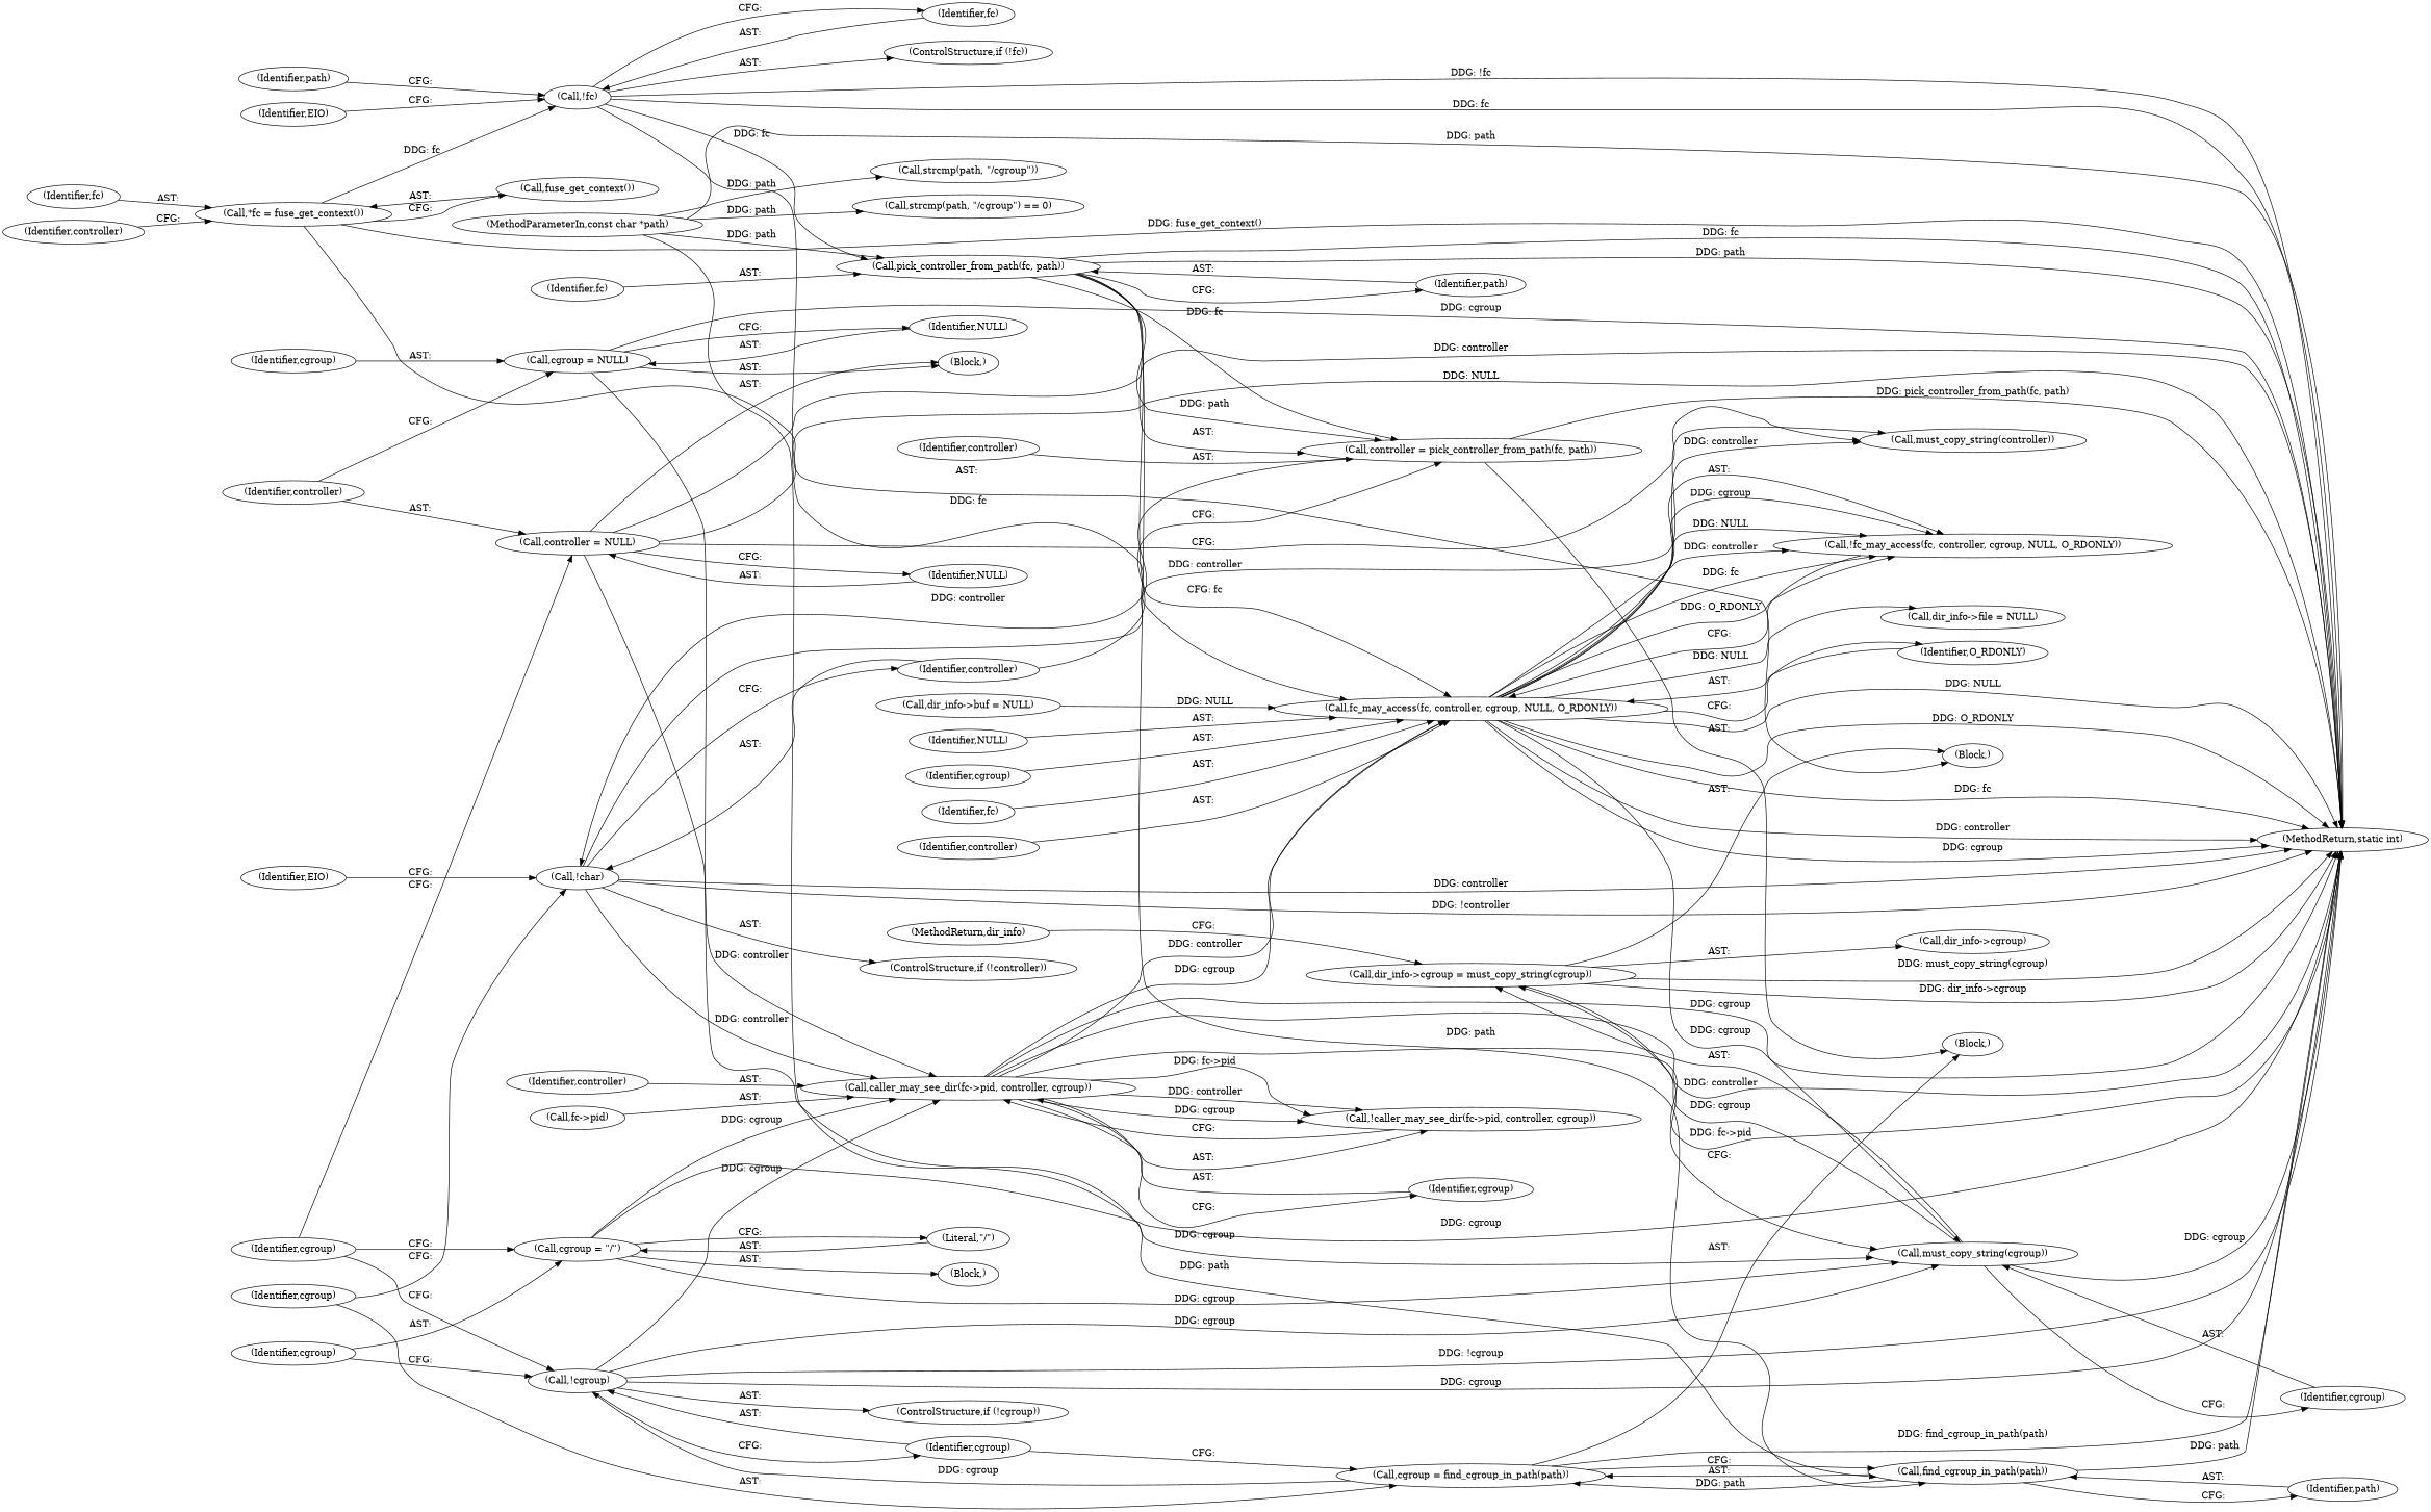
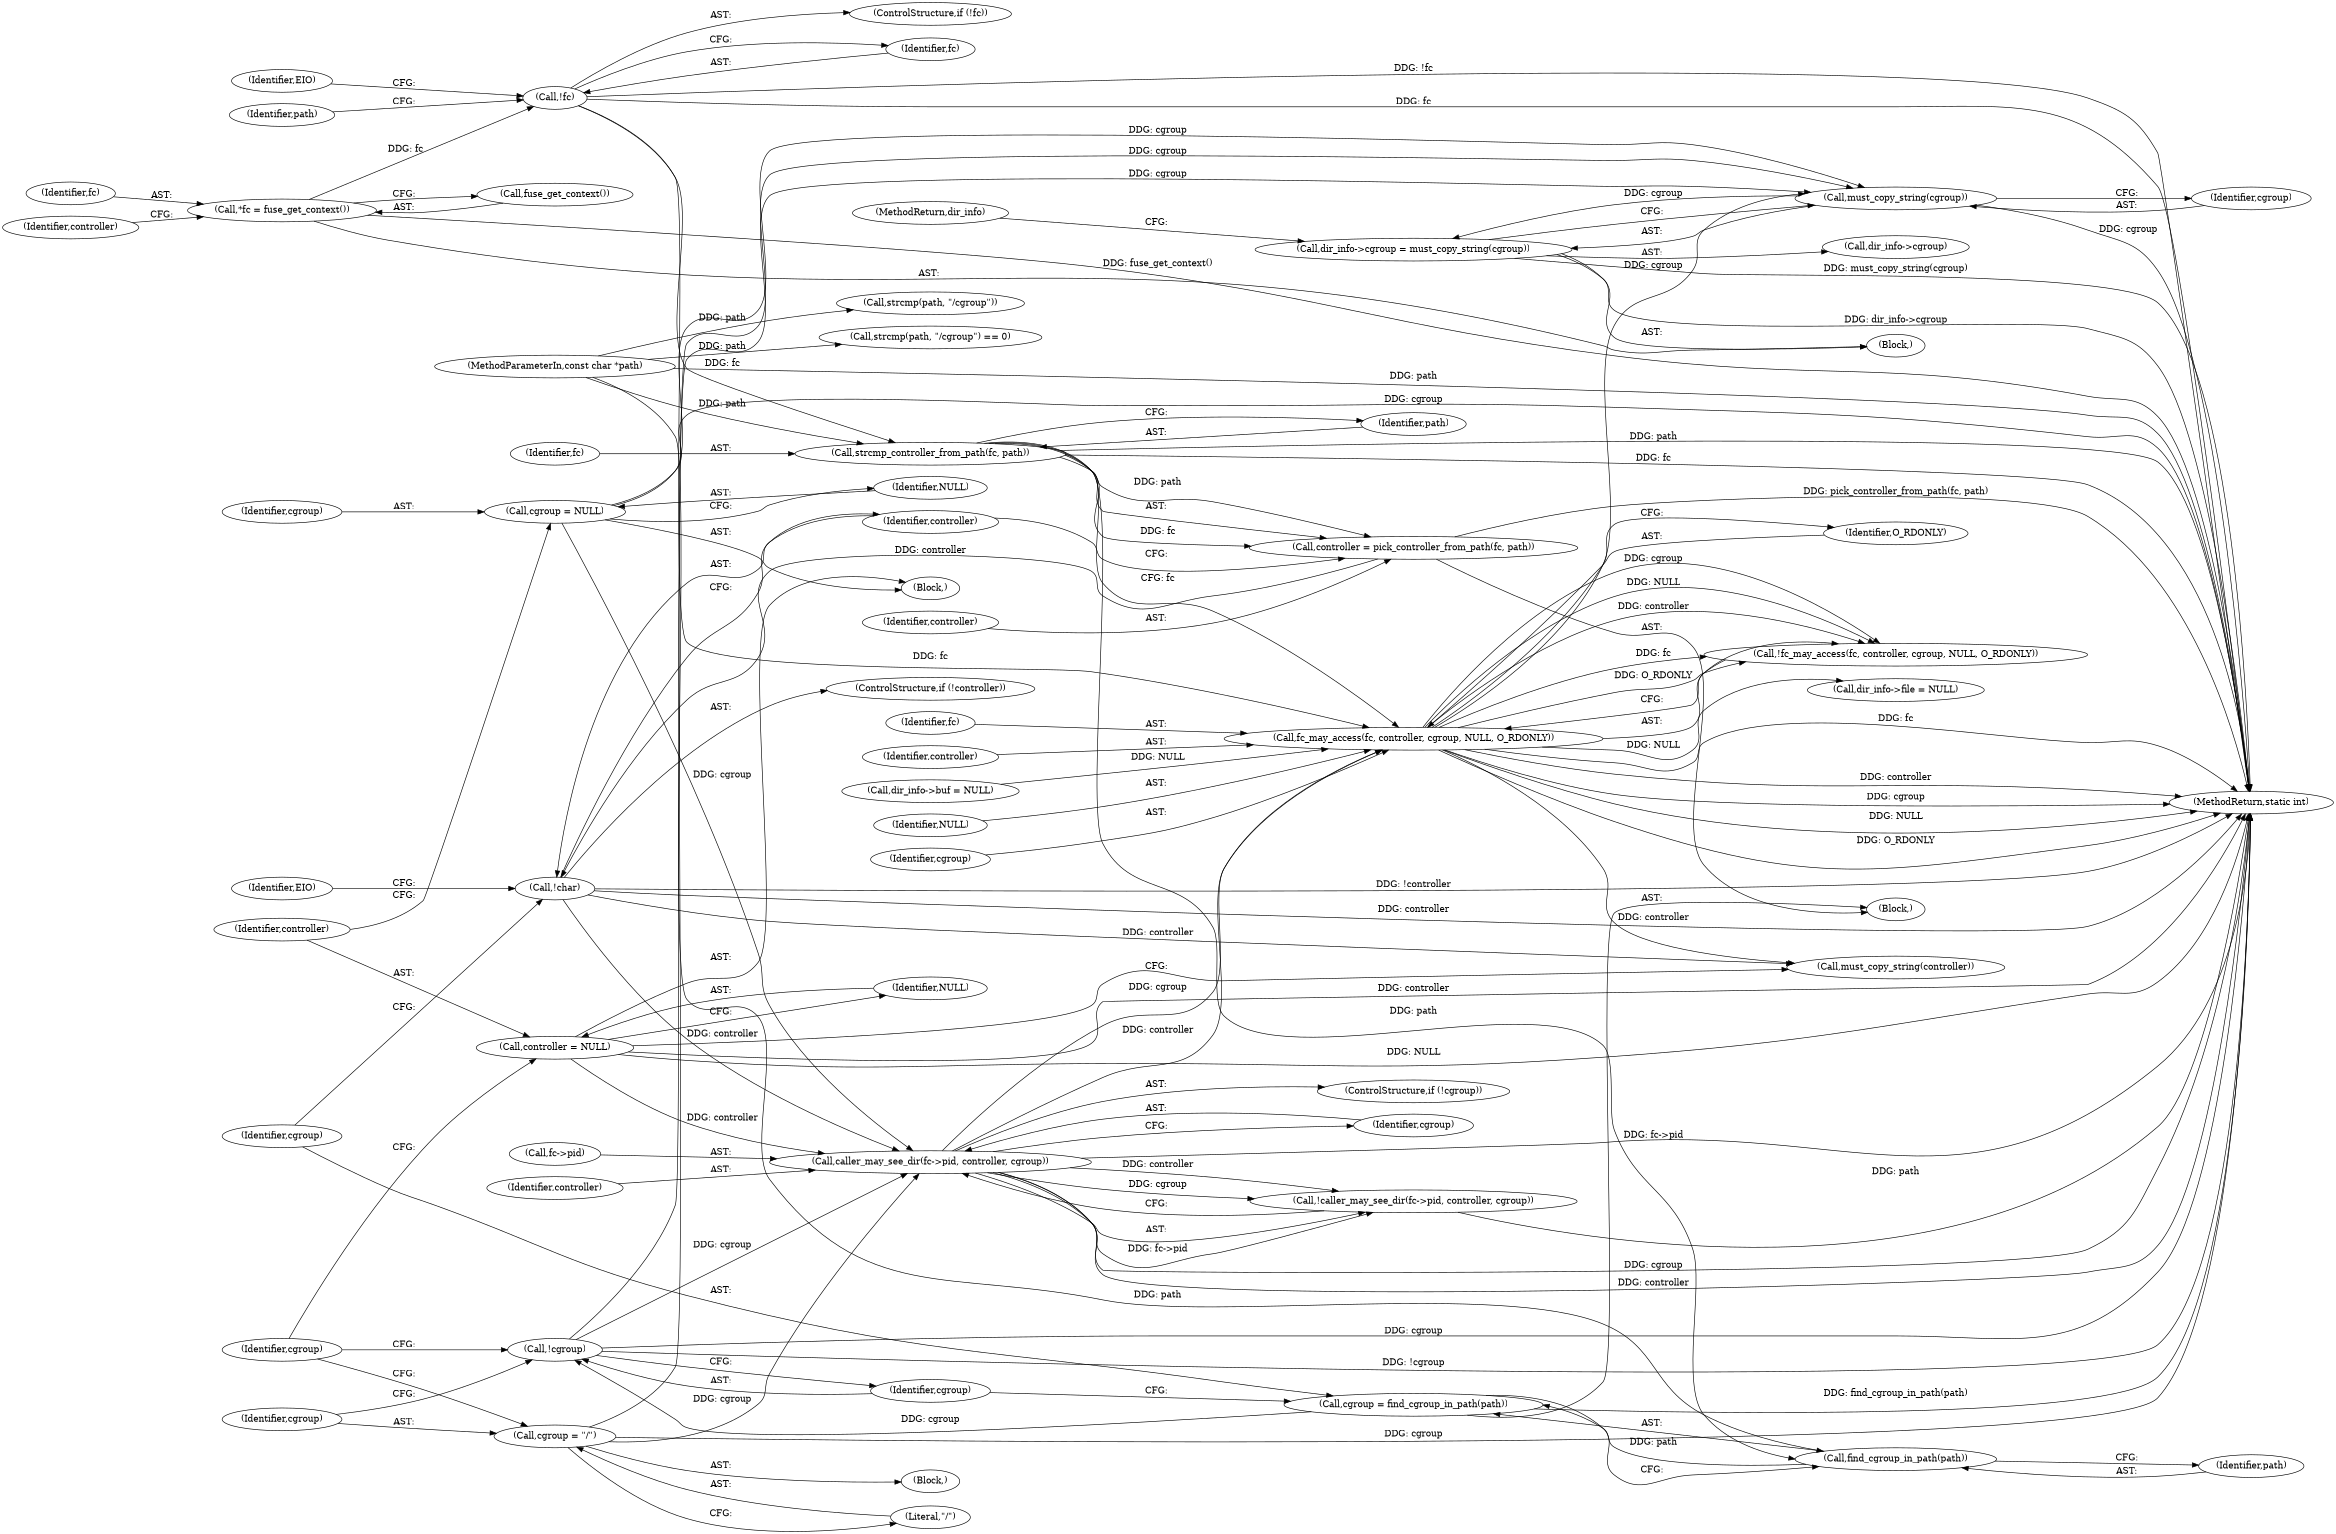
  digraph {
    rankdir=LR
    n1 [label="(Call,dir_info->cgroup = must_copy_string(cgroup))"]
    n2 [label="(Call,must_copy_string(cgroup))"]
    n3 [label="(MethodReturn,static int)"]
    n4 [label="(Block,)"]
    n5 [label="(Call,dir_info->cgroup)"]
    n6 [label="(Identifier,cgroup)"]
    n7 [label="(Call,fc_may_access(fc, controller, cgroup, NULL, O_RDONLY))"]
    n8 [label="(Identifier,O_RDONLY)"]
    n9 [label="(Call,!fc_may_access(fc, controller, cgroup, NULL, O_RDONLY))"]
    n10 [label="(Call,must_copy_string(controller))"]
    n11 [label="(Call,dir_info->file = NULL)"]
    n12 [label="(Call,dir_info->buf = NULL)"]
-   n13 [label="(Call,pick_controller_from_path(fc, path))"]
+   n13 [label="(Call,strcmp_controller_from_path(fc, path))"]
    n14 [label="(Call,controller = pick_controller_from_path(fc, path))"]
    n15 [label="(Call,find_cgroup_in_path(path))"]
    n16 [label="(Identifier,path)"]
    n17 [label="(Call,!char)"]
    n18 [label="(Block,)"]
    n19 [label="(Call,cgroup = find_cgroup_in_path(path))"]
    n20 [label="(Identifier,path)"]
    n21 [label="(Call,!fc)"]
    n22 [label="(ControlStructure,if (!fc))"]
    n23 [label="(Identifier,fc)"]
    n24 [label="(Call,*fc = fuse_get_context())"]
    n25 [label="(Call,fuse_get_context())"]
    n26 [label="(MethodParameterIn,const char *path)"]
    n27 [label="(Call,strcmp(path, \"/cgroup\"))"]
    n28 [label="(Call,strcmp(path, \"/cgroup\") == 0)"]
    n29 [label="(Call,caller_may_see_dir(fc->pid, controller, cgroup))"]
    n30 [label="(Call,!caller_may_see_dir(fc->pid, controller, cgroup))"]
    n31 [label="(Identifier,cgroup)"]
    n32 [label="(ControlStructure,if (!controller))"]
    n33 [label="(Identifier,controller)"]
    n34 [label="(Call,controller = NULL)"]
    n35 [label="(Block,)"]
    n36 [label="(Identifier,NULL)"]
    n37 [label="(Call,cgroup = NULL)"]
    n38 [label="(Identifier,NULL)"]
    n39 [label="(Call,cgroup = \"/\")"]
    n40 [label="(Literal,\"/\")"]
    n41 [label="(Block,)"]
    n42 [label="(Call,!cgroup)"]
    n43 [label="(ControlStructure,if (!cgroup))"]
    n44 [label="(Identifier,cgroup)"]
    n45 [label="(Identifier,fc)"]
    n46 [label="(Identifier,cgroup)"]
    n47 [label="(Identifier,path)"]
    n48 [label="(Identifier,controller)"]
    n49 [label="(Identifier,NULL)"]
    n50 [label="(Identifier,controller)"]
    n51 [label="(Identifier,cgroup)"]
    n52 [label="(Identifier,cgroup)"]
    n53 [label="(Identifier,controller)"]
    n54 [label="(Identifier,EIO)"]
    n55 [label="(Identifier,fc)"]
    n56 [label="(Identifier,controller)"]
    n57 [label="(Call,fc->pid)"]
    n58 [label="(Identifier,cgroup)"]
    n59 [label="(MethodReturn,dir_info)"]
    n60 [label="(Identifier,controller)"]
    n61 [label="(Identifier,EIO)"]
    n62 [label="(Identifier,cgroup)"]
    n63 [label="(Identifier,fc)"]
    n1 -> n2 [label="CFG: "]
    n1 -> n3 [label="DDG: must_copy_string(cgroup)"]
    n1 -> n3 [label="DDG: dir_info->cgroup"]
    n1 -> n4 [label="AST: "]
    n1 -> n5 [label="AST: "]
    n2 -> n1 [label="AST: "]
    n2 -> n1 [label="DDG: cgroup"]
    n2 -> n3 [label="DDG: cgroup"]
    n2 -> n6 [label="CFG: "]
    n6 -> n2 [label="AST: "]
    n7 -> n2 [label="DDG: cgroup"]
    n7 -> n3 [label="DDG: cgroup"]
    n7 -> n3 [label="DDG: NULL"]
    n7 -> n3 [label="DDG: O_RDONLY"]
    n7 -> n3 [label="DDG: fc"]
    n7 -> n3 [label="DDG: controller"]
    n7 -> n8 [label="CFG: "]
    n7 -> n9 [label="AST: "]
    n7 -> n9 [label="DDG: cgroup"]
    n7 -> n9 [label="DDG: NULL"]
    n7 -> n9 [label="DDG: controller"]
    n7 -> n9 [label="DDG: fc"]
    n7 -> n9 [label="DDG: O_RDONLY"]
    n7 -> n10 [label="DDG: controller"]
    n7 -> n11 [label="DDG: NULL"]
    n8 -> n7 [label="AST: "]
    n9 -> n7 [label="CFG: "]
    n12 -> n7 [label="DDG: NULL"]
    n13 -> n3 [label="DDG: path"]
    n13 -> n3 [label="DDG: fc"]
    n13 -> n7 [label="CFG: fc"]
    n13 -> n14 [label="AST: "]
    n13 -> n14 [label="DDG: fc"]
    n13 -> n14 [label="DDG: path"]
    n13 -> n15 [label="DDG: path"]
    n13 -> n16 [label="CFG: "]
    n14 -> n3 [label="DDG: pick_controller_from_path(fc, path)"]
    n14 -> n17 [label="DDG: controller"]
    n14 -> n18 [label="AST: "]
-   n15 -> n3 [label="DDG: path"]
+   n30 -> n3 [label="DDG: path"]
    n15 -> n19 [label="AST: "]
    n15 -> n19 [label="DDG: path"]
    n15 -> n20 [label="CFG: "]
    n16 -> n13 [label="AST: "]
    n17 -> n3 [label="DDG: controller"]
    n17 -> n3 [label="DDG: !controller"]
    n17 -> n10 [label="DDG: controller"]
    n17 -> n29 [label="DDG: controller"]
    n17 -> n32 [label="AST: "]
    n17 -> n33 [label="CFG: "]
    n19 -> n3 [label="DDG: find_cgroup_in_path(path)"]
    n19 -> n15 [label="CFG: "]
    n19 -> n18 [label="AST: "]
    n19 -> n42 [label="DDG: cgroup"]
    n20 -> n15 [label="AST: "]
    n21 -> n3 [label="DDG: fc"]
    n21 -> n3 [label="DDG: !fc"]
    n21 -> n7 [label="DDG: fc"]
    n21 -> n13 [label="DDG: fc"]
    n21 -> n22 [label="AST: "]
    n21 -> n23 [label="CFG: "]
    n23 -> n21 [label="AST: "]
    n24 -> n3 [label="DDG: fuse_get_context()"]
    n24 -> n4 [label="AST: "]
    n24 -> n21 [label="DDG: fc"]
    n24 -> n25 [label="CFG: "]
    n25 -> n24 [label="AST: "]
    n26 -> n3 [label="DDG: path"]
    n26 -> n13 [label="DDG: path"]
    n26 -> n15 [label="DDG: path"]
    n26 -> n27 [label="DDG: path"]
    n26 -> n28 [label="DDG: path"]
    n29 -> n3 [label="DDG: cgroup"]
    n29 -> n3 [label="DDG: controller"]
    n29 -> n3 [label="DDG: fc->pid"]
    n29 -> n7 [label="DDG: controller"]
    n29 -> n7 [label="DDG: cgroup"]
    n29 -> n30 [label="AST: "]
    n29 -> n30 [label="DDG: fc->pid"]
    n29 -> n30 [label="DDG: controller"]
    n29 -> n30 [label="DDG: cgroup"]
    n29 -> n31 [label="CFG: "]
    n30 -> n29 [label="CFG: "]
    n31 -> n29 [label="AST: "]
    n33 -> n14 [label="CFG: "]
    n33 -> n17 [label="AST: "]
    n34 -> n3 [label="DDG: controller"]
    n34 -> n3 [label="DDG: NULL"]
    n34 -> n10 [label="CFG: "]
    n34 -> n29 [label="DDG: controller"]
    n34 -> n35 [label="AST: "]
    n34 -> n36 [label="CFG: "]
    n36 -> n34 [label="AST: "]
    n37 -> n2 [label="DDG: cgroup"]
    n37 -> n3 [label="DDG: cgroup"]
+   n37 -> n29 [label="DDG: cgroup"]
    n37 -> n35 [label="AST: "]
    n37 -> n38 [label="CFG: "]
    n38 -> n37 [label="AST: "]
    n39 -> n2 [label="DDG: cgroup"]
    n39 -> n3 [label="DDG: cgroup"]
    n39 -> n29 [label="DDG: cgroup"]
    n39 -> n40 [label="CFG: "]
    n39 -> n41 [label="AST: "]
    n40 -> n39 [label="AST: "]
    n42 -> n2 [label="DDG: cgroup"]
    n42 -> n3 [label="DDG: !cgroup"]
    n42 -> n3 [label="DDG: cgroup"]
    n42 -> n29 [label="DDG: cgroup"]
-   n42 -> n43 [label="AST: "]
+   n29 -> n43 [label="AST: "]
    n42 -> n44 [label="CFG: "]
    n44 -> n19 [label="CFG: "]
    n44 -> n42 [label="AST: "]
    n45 -> n24 [label="AST: "]
    n46 -> n37 [label="AST: "]
    n47 -> n21 [label="CFG: "]
    n48 -> n14 [label="AST: "]
    n49 -> n7 [label="AST: "]
    n50 -> n24 [label="CFG: "]
    n51 -> n39 [label="AST: "]
    n51 -> n42 [label="CFG: "]
    n52 -> n7 [label="AST: "]
    n53 -> n34 [label="AST: "]
    n53 -> n37 [label="CFG: "]
    n54 -> n17 [label="CFG: "]
    n55 -> n7 [label="AST: "]
    n56 -> n29 [label="AST: "]
    n57 -> n29 [label="AST: "]
    n58 -> n17 [label="CFG: "]
    n58 -> n19 [label="AST: "]
    n59 -> n1 [label="CFG: "]
    n60 -> n7 [label="AST: "]
    n61 -> n21 [label="CFG: "]
    n62 -> n34 [label="CFG: "]
    n62 -> n39 [label="CFG: "]
    n62 -> n42 [label="CFG: "]
    n63 -> n13 [label="AST: "]
  }
